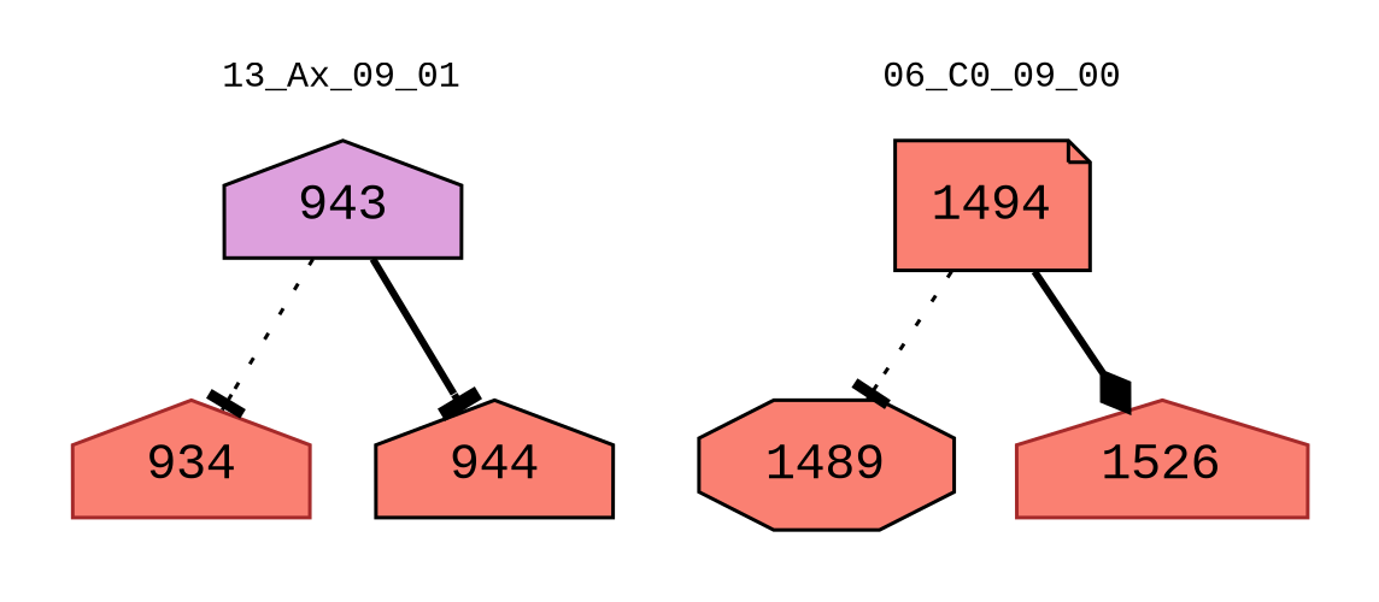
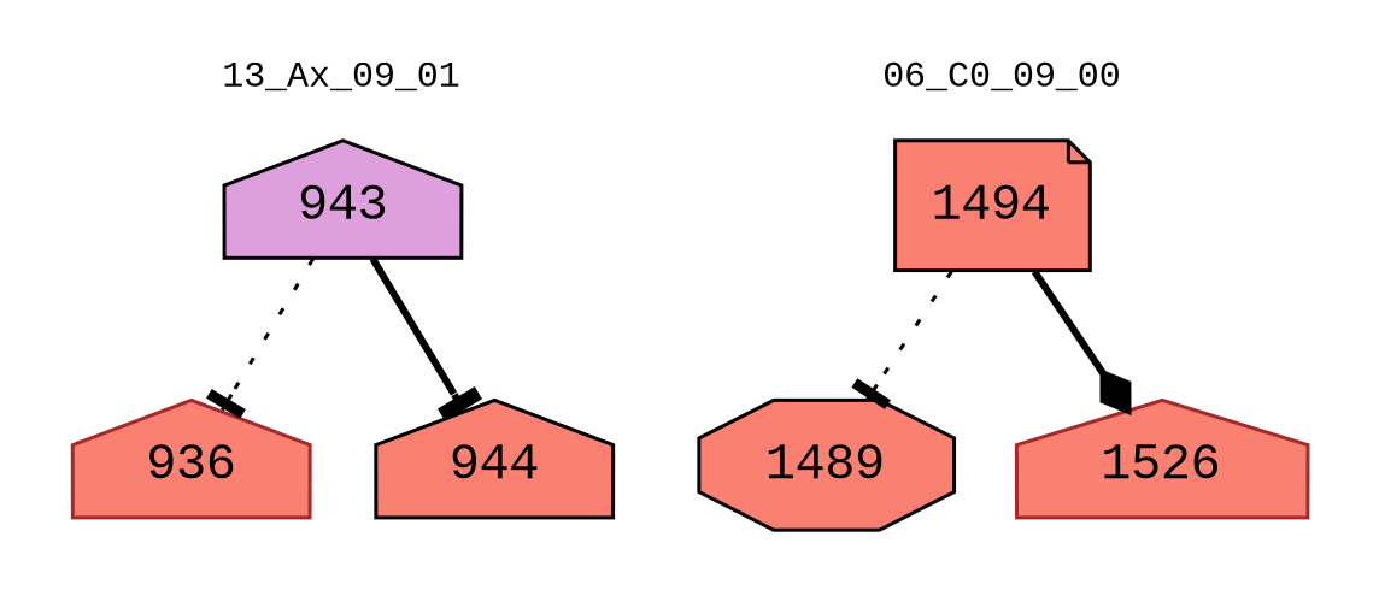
  digraph {
    fontname="Liberation Mono"
    node [color=black fillcolor=salmon fontname="Liberation Mono" shape=house style=filled]
    edge [arrowhead=tee color=black fontname="Liberation Mono" style=dotted]
    n1 [fillcolor=plum label=943]
-   n2 [color=brown label=934]
+   n2 [color=brown label=936]
    n3 [label=944]
    n4 [label=1494 shape=note]
    n5 [label=1489 shape=octagon]
    n6 [color=brown label=1526]
    subgraph cluster_1 {
      color=white
      fontsize=10
      label="13_Ax_09_01"
      n1
      n2
      n3
    }
    subgraph cluster_2 {
      color=white
      fontsize=10
      label="06_C0_09_00"
      n4
      n5
      n6
    }
    n1 -> n2
    n1 -> n3 [style=bold]
    n4 -> n5
    n4 -> n6 [arrowhead=diamond style=bold]
  }
